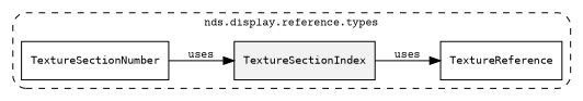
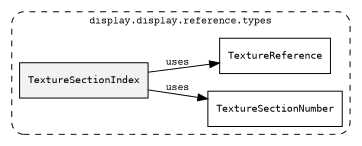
  digraph {
    fontname="Courier Prime"
    fontsize=10
    rankdir=LR
    node [fontname="Courier Prime" fontsize=10 shape=box]
    edge [fontname="Courier Prime" fontsize=10]
    n1 [fillcolor="#0000000D" label=<<font face="monospace"><table align="center" border="0" cellspacing="0" cellpadding="0"><tr><td href="../../../content/packages/nds.display.reference.types.html#Subtype-TextureSectionIndex" title="Subtype defined in nds.display.reference.types">TextureSectionIndex</td></tr></table></font>> style=filled]
    n2 [label=<<font face="monospace"><table align="center" border="0" cellspacing="0" cellpadding="0"><tr><td href="../../../content/packages/nds.display.reference.types.html#Subtype-TextureSectionNumber" title="Subtype defined in nds.display.reference.types">TextureSectionNumber</td></tr></table></font>>]
    n3 [label=<<font face="monospace"><table align="center" border="0" cellspacing="0" cellpadding="0"><tr><td href="../../../content/packages/nds.display.reference.types.html#Structure-TextureReference" title="Structure defined in nds.display.reference.types">TextureReference</td></tr></table></font>>]
    subgraph cluster_1 {
-     label="nds.display.reference.types"
+     label="display.display.reference.types"
      style="dashed, rounded"
      n1
      n2
      n3
    }
-   n2 -> n1 [label=uses]
+   n1 -> n2 [label=uses]
    n1 -> n3 [label=uses]
  }
